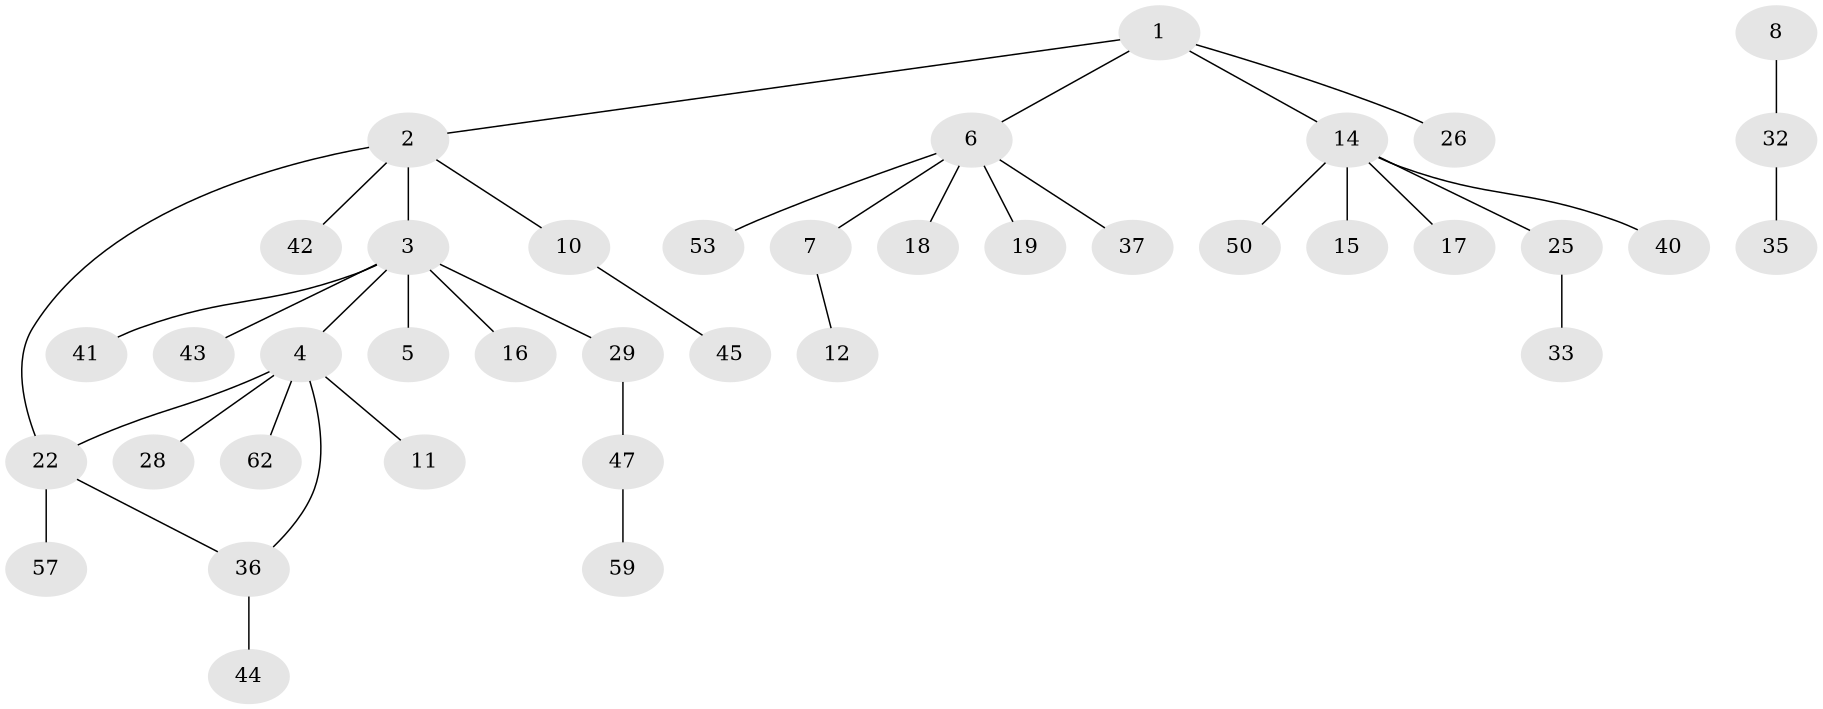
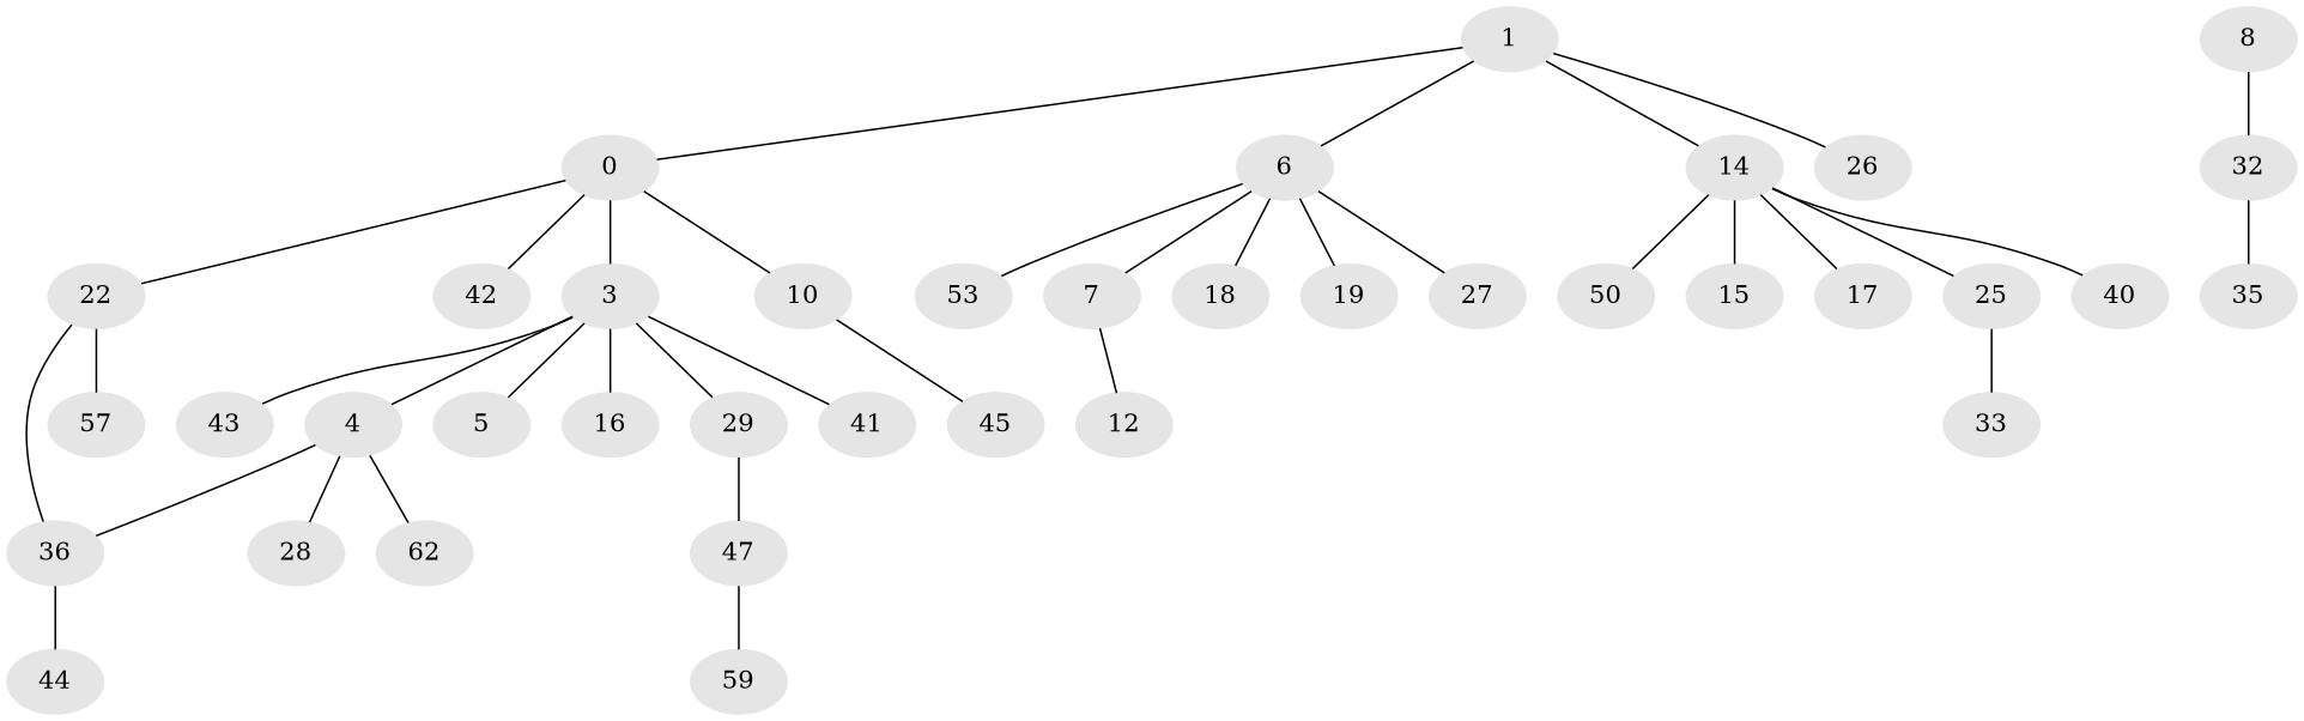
  graph {
    node [color=gray90 style=filled]
    1 [super="+9"]
-   2 [super="+55"]
+   2 [super="+55" label=0]
    6 [super="+34"]
    14 [super="+21"]
    26 [super="+63"]
    3 [super="+20"]
    10 [super="+46"]
    22 [super="+24"]
    42
    7 [super="+13"]
    18 [super="+51"]
    19
-   27 [super="+58" label=37]
+   27 [super="+58"]
    53 [super="+61"]
    15 [super="+37"]
    17 [super="+31"]
    25 [super="+38"]
    40
    50 [super="+56"]
    4 [super="+23"]
    5 [super="+48"]
    16 [super="+30"]
    29
    41 [super="+52"]
    43
    45
    36 [super="+39"]
    57
-   11
    28
    62
    47 [super="+49"]
    32 [super="+54"]
    8
    44
    12 [super="+60"]
    35
    33
    59
    1 -- 2
    1 -- 6
    1 -- 14
    1 -- 26
    2 -- 3
    2 -- 10
    2 -- 22
    2 -- 42
    6 -- 7
    6 -- 18
    6 -- 19
    6 -- 27
    6 -- 53
    14 -- 15
    14 -- 17
    14 -- 25
    14 -- 40
    14 -- 50
    3 -- 4
    3 -- 5
    3 -- 16
    3 -- 29
    3 -- 41
    3 -- 43
    10 -- 45
    22 -- 36
    22 -- 57
    7 -- 12
    25 -- 33
-   4 -- 22
    4 -- 36
-   4 -- 11
    4 -- 28
    4 -- 62
    29 -- 47
    36 -- 44
    47 -- 59
    32 -- 35
    8 -- 32
  }
